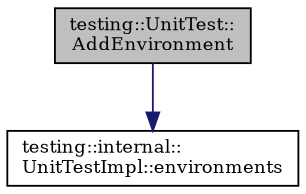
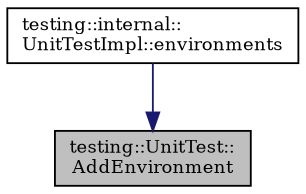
  digraph {
    rankdir=TB
    fontname="DejaVu Serif"
    node [color=black fontname="DejaVu Serif" fontsize=10 shape=record]
    n1 [fillcolor=grey75 fontcolor=black height=0.2 label="testing::UnitTest::\lAddEnvironment" style=filled width=0.4]
    n2 [height=0.2 label="testing::internal::\lUnitTestImpl::environments" width=0.4]
-   n1 -> n2 [color=midnightblue fontname="DejaVu Serif" fontsize=10 labelfontname=Helvetica labelfontsize=10 style=solid]
+   n2 -> n1 [color=midnightblue fontname="DejaVu Serif" fontsize=10 labelfontname=Helvetica labelfontsize=10 style=solid]
  }
